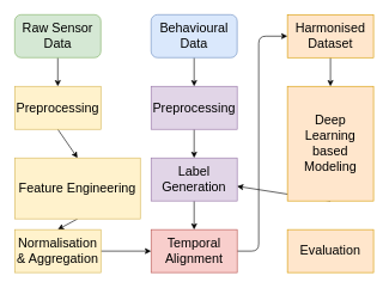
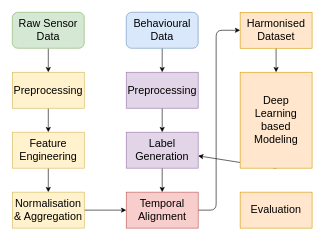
  <mxCell id="0" />
  <mxCell id="1" parent="0" />
  <mxCell id="2" style="edgeStyle=none;html=1;exitX=0.5;exitY=1;exitDx=0;exitDy=0;" parent="1" source="3" target="7" edge="1"><mxGeometry relative="1" as="geometry" /></mxCell>
  <mxCell id="3" value="&lt;font style=&quot;font-size: 18px;&quot;&gt;Raw Sensor Data&lt;/font&gt;" style="rounded=1;whiteSpace=wrap;html=1;fillColor=#d5e8d4;strokeColor=#82b366;" parent="1" vertex="1"><mxGeometry x="20" y="20" width="120" height="60" as="geometry" /></mxCell>
  <mxCell id="4" style="edgeStyle=none;html=1;exitX=0.5;exitY=1;exitDx=0;exitDy=0;" parent="1" source="5" target="9" edge="1"><mxGeometry relative="1" as="geometry" /></mxCell>
  <mxCell id="5" value="&lt;font style=&quot;font-size: 18px;&quot;&gt;Behavioural Data&lt;/font&gt;" style="rounded=1;whiteSpace=wrap;html=1;fillColor=#dae8fc;strokeColor=#6c8ebf;" parent="1" vertex="1"><mxGeometry x="210" y="20" width="120" height="60" as="geometry" /></mxCell>
  <mxCell id="6" style="edgeStyle=none;html=1;exitX=0.5;exitY=1;exitDx=0;exitDy=0;entryX=0.5;entryY=0;entryDx=0;entryDy=0;" parent="1" source="7" target="13" edge="1"><mxGeometry relative="1" as="geometry" /></mxCell>
  <mxCell id="7" value="&lt;font style=&quot;font-size: 18px;&quot;&gt;Preprocessing&lt;/font&gt;" style="rounded=0;whiteSpace=wrap;html=1;fillColor=#fff2cc;strokeColor=#d6b656;" parent="1" vertex="1"><mxGeometry x="20" y="120" width="120" height="60" as="geometry" /></mxCell>
  <mxCell id="8" style="edgeStyle=none;html=1;exitX=0.5;exitY=1;exitDx=0;exitDy=0;entryX=0.5;entryY=0;entryDx=0;entryDy=0;" parent="1" source="9" target="11" edge="1"><mxGeometry relative="1" as="geometry" /></mxCell>
  <mxCell id="9" value="&lt;font style=&quot;font-size: 18px;&quot;&gt;Preprocessing&lt;/font&gt;" style="rounded=0;whiteSpace=wrap;html=1;fillColor=#e1d5e7;strokeColor=#9673a6;" parent="1" vertex="1"><mxGeometry x="210" y="120" width="120" height="60" as="geometry" /></mxCell>
  <mxCell id="10" style="edgeStyle=none;html=1;exitX=0.5;exitY=1;exitDx=0;exitDy=0;entryX=0.5;entryY=0;entryDx=0;entryDy=0;" parent="1" source="11" target="18" edge="1"><mxGeometry relative="1" as="geometry" /></mxCell>
  <mxCell id="11" value="&lt;font style=&quot;font-size: 18px;&quot;&gt;Label Generation&lt;/font&gt;" style="rounded=0;whiteSpace=wrap;html=1;fillColor=#e1d5e7;strokeColor=#9673a6;" parent="1" vertex="1"><mxGeometry x="210" y="220" width="120" height="60" as="geometry" /></mxCell>
  <mxCell id="12" style="edgeStyle=none;html=1;exitX=0.5;exitY=1;exitDx=0;exitDy=0;entryX=0.5;entryY=0;entryDx=0;entryDy=0;" parent="1" source="13" edge="1"><mxGeometry relative="1" as="geometry"><mxPoint x="80" y="320" as="targetPoint" /></mxGeometry></mxCell>
- <mxCell id="13" value="&lt;font style=&quot;font-size: 18px;&quot;&gt;Feature Engineering&lt;/font&gt;" style="rounded=0;whiteSpace=wrap;html=1;fillColor=#fff2cc;strokeColor=#d6b656;" parent="1" vertex="1"><mxGeometry x="20" y="220" width="175" height="85" as="geometry" /></mxCell>
+ <mxCell id="13" value="&lt;font style=&quot;font-size: 18px;&quot;&gt;Feature Engineering&lt;/font&gt;" style="rounded=0;whiteSpace=wrap;html=1;fillColor=#fff2cc;strokeColor=#d6b656;" parent="1" vertex="1"><mxGeometry x="20" y="220" width="120" height="60" as="geometry" /></mxCell>
  <mxCell id="14" style="edgeStyle=none;html=1;exitX=0.5;exitY=1;exitDx=0;exitDy=0;" parent="1" source="15" target="20" edge="1"><mxGeometry relative="1" as="geometry" /></mxCell>
  <mxCell id="15" value="&lt;font style=&quot;font-size: 18px;&quot;&gt;Harmonised Dataset&lt;/font&gt;" style="rounded=0;whiteSpace=wrap;html=1;fillColor=#ffe6cc;strokeColor=#d79b00;" parent="1" vertex="1"><mxGeometry x="400" y="20" width="120" height="60" as="geometry" /></mxCell>
  <mxCell id="16" style="edgeStyle=none;html=1;exitX=1;exitY=0.5;exitDx=0;exitDy=0;entryX=0;entryY=0.5;entryDx=0;entryDy=0;" parent="1" target="18" edge="1"><mxGeometry relative="1" as="geometry"><mxPoint x="140" y="350" as="sourcePoint" /></mxGeometry></mxCell>
  <mxCell id="17" style="edgeStyle=none;html=1;exitX=1;exitY=0.5;exitDx=0;exitDy=0;entryX=0;entryY=0.5;entryDx=0;entryDy=0;" parent="1" source="18" target="15" edge="1"><mxGeometry relative="1" as="geometry"><Array as="points"><mxPoint x="360" y="350" /><mxPoint x="360" y="50" /></Array></mxGeometry></mxCell>
  <mxCell id="18" value="&lt;font style=&quot;font-size: 18px;&quot;&gt;Temporal Alignment&lt;/font&gt;" style="rounded=0;whiteSpace=wrap;html=1;fillColor=#f8cecc;strokeColor=#b85450;" parent="1" vertex="1"><mxGeometry x="210" y="320" width="120" height="60" as="geometry" /></mxCell>
  <mxCell id="19" style="edgeStyle=none;html=1;exitX=0.5;exitY=1;exitDx=0;exitDy=0;" parent="1" source="20" target="11" edge="1"><mxGeometry relative="1" as="geometry" /></mxCell>
  <mxCell id="20" value="&lt;font style=&quot;font-size: 18px;&quot;&gt;Deep Learning based Modeling&lt;/font&gt;" style="rounded=0;whiteSpace=wrap;html=1;fillColor=#ffe6cc;strokeColor=#d79b00;" parent="1" vertex="1"><mxGeometry x="400" y="120" width="120" height="160" as="geometry" /></mxCell>
  <mxCell id="21" value="&lt;font style=&quot;font-size: 18px;&quot;&gt;Evaluation&lt;/font&gt;" style="rounded=0;whiteSpace=wrap;html=1;fillColor=#ffe6cc;strokeColor=#d79b00;" parent="1" vertex="1"><mxGeometry x="400" y="320" width="120" height="60" as="geometry" /></mxCell>
  <mxCell id="22" value="&lt;font style=&quot;font-size: 18px;&quot;&gt;Normalisation &amp;amp; Aggregation&lt;/font&gt;" style="rounded=0;whiteSpace=wrap;html=1;fillColor=#fff2cc;strokeColor=#d6b656;" parent="1" vertex="1"><mxGeometry x="20" y="320" width="120" height="60" as="geometry" /></mxCell>
